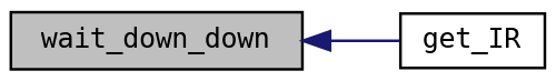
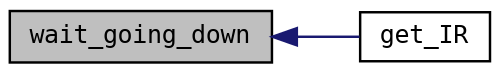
  digraph {
    rankdir=LR
    fontname="DejaVu Sans Mono"
    node [color=black fontname="DejaVu Sans Mono" fontsize=10 shape=record style=filled]
-   n1 [fillcolor=grey75 fontcolor=black height=0.2 label=wait_down_down width=0.4]
+   n1 [fillcolor=grey75 fontcolor=black height=0.2 label=wait_going_down width=0.4]
    n2 [fillcolor=white height=0.2 label=get_IR width=0.4]
    n1 -> n2 [color=midnightblue dir=back fontname="DejaVu Sans Mono" fontsize=10 labelfontname=Helvetica labelfontsize=10 style=solid]
  }
